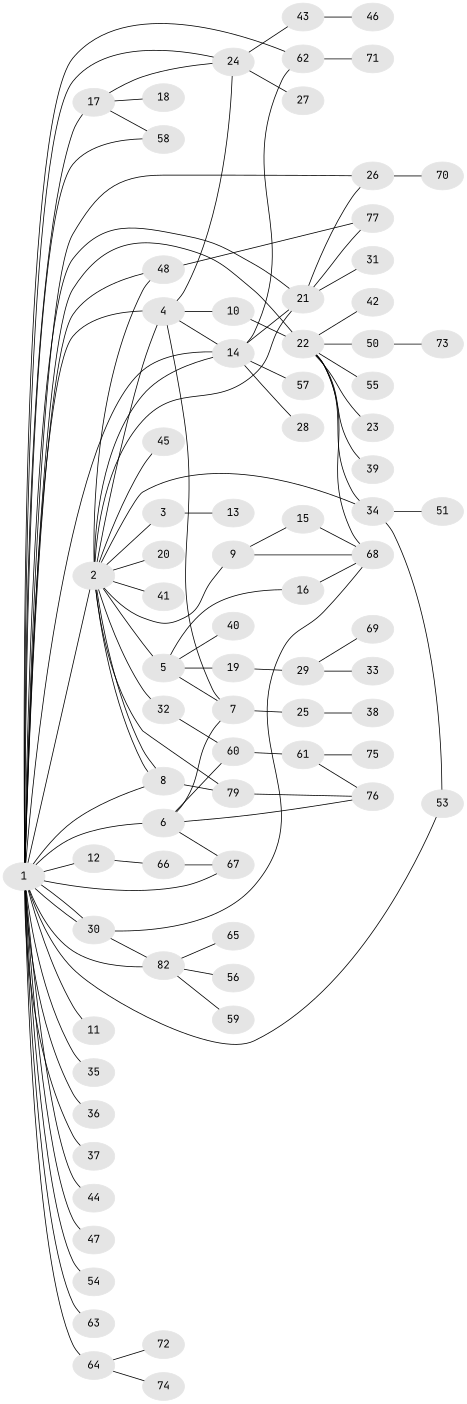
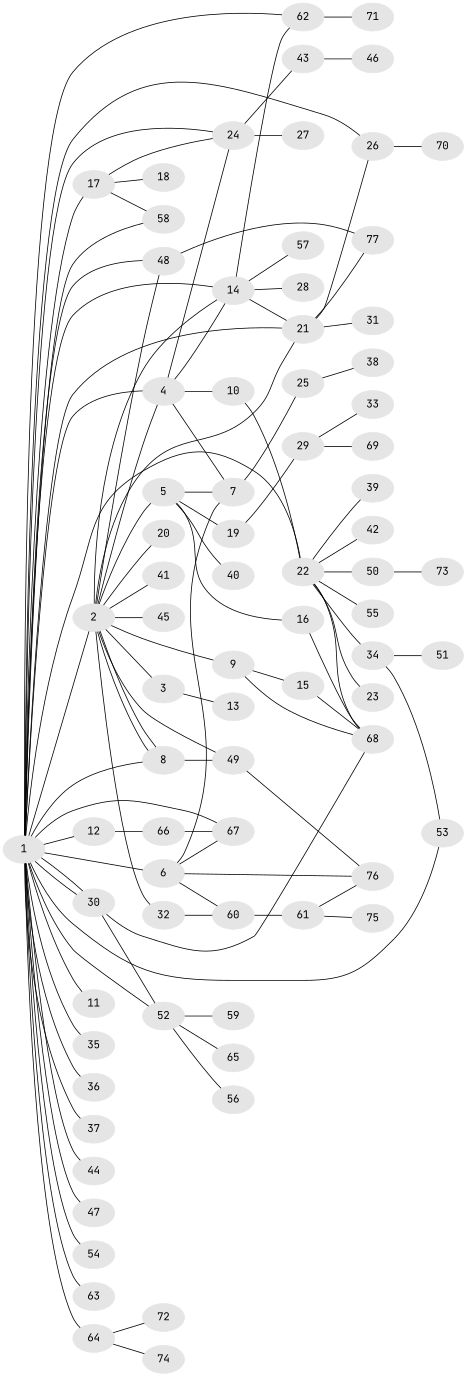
  graph {
    fontname="JetBrains Mono"
    rankdir=LR
    node [color=gray90 fontname="JetBrains Mono" style=filled]
    edge [fontname="JetBrains Mono"]
    1
    2
    4
    6
    8
    11
    12
    14
    17
    21
    22
    24
    26
    30
    35
    36
    37
    44
    47
    48
-   52 [label=82]
+   52
    53
    54
    58
    62
    63
    64
    67
    3
    5
    9
    20
    32
    34
    41
    45
-   49 [label=79]
+   49
    7
    10
    60
    76
    66
    28
    57
    18
    31
    77
    68
    23
    39
    42
    50
    55
    27
    43
    70
    56
    59
    65
    71
    72
    74
    13
    16
    19
    40
    15
    51
    25
    29
    61
    38
    33
    69
    73
    46
    75
    1 -- 2
    1 -- 4
    1 -- 6
    1 -- 8
    1 -- 11
    1 -- 12
    1 -- 14
    1 -- 17
    1 -- 21
    1 -- 22
    1 -- 24
    1 -- 26
    1 -- 30
    1 -- 30
    1 -- 35
    1 -- 36
    1 -- 37
    1 -- 44
    1 -- 47
    1 -- 48
    1 -- 52
    1 -- 53
    1 -- 54
    1 -- 58
    1 -- 62
    1 -- 63
    1 -- 64
    1 -- 67
    2 -- 4
    2 -- 8
    2 -- 8
    2 -- 14
    2 -- 21
    2 -- 48
    2 -- 3
    2 -- 5
    2 -- 9
    2 -- 20
    2 -- 32
-   2 -- 34
    2 -- 41
    2 -- 45
    2 -- 49
    4 -- 14
    4 -- 24
    4 -- 7
    4 -- 10
    6 -- 67
    6 -- 7
    6 -- 60
    6 -- 76
    8 -- 49
    12 -- 66
    14 -- 21
    14 -- 62
    14 -- 28
    14 -- 57
    17 -- 24
    17 -- 58
    17 -- 18
    21 -- 26
    21 -- 31
    21 -- 77
    22 -- 34
    22 -- 68
    22 -- 23
    22 -- 39
    22 -- 42
    22 -- 50
    22 -- 55
    24 -- 27
    24 -- 43
    26 -- 70
    30 -- 52
    30 -- 68
    48 -- 77
    52 -- 56
    52 -- 59
    52 -- 65
    62 -- 71
    64 -- 72
    64 -- 74
    3 -- 13
    5 -- 7
    5 -- 16
    5 -- 19
    5 -- 40
    9 -- 68
    9 -- 15
    32 -- 60
    34 -- 53
    34 -- 51
    49 -- 76
    7 -- 25
    10 -- 22
    60 -- 61
    66 -- 67
    50 -- 73
    43 -- 46
    16 -- 68
    19 -- 29
    15 -- 68
    25 -- 38
    29 -- 33
    29 -- 69
    61 -- 76
    61 -- 75
  }
